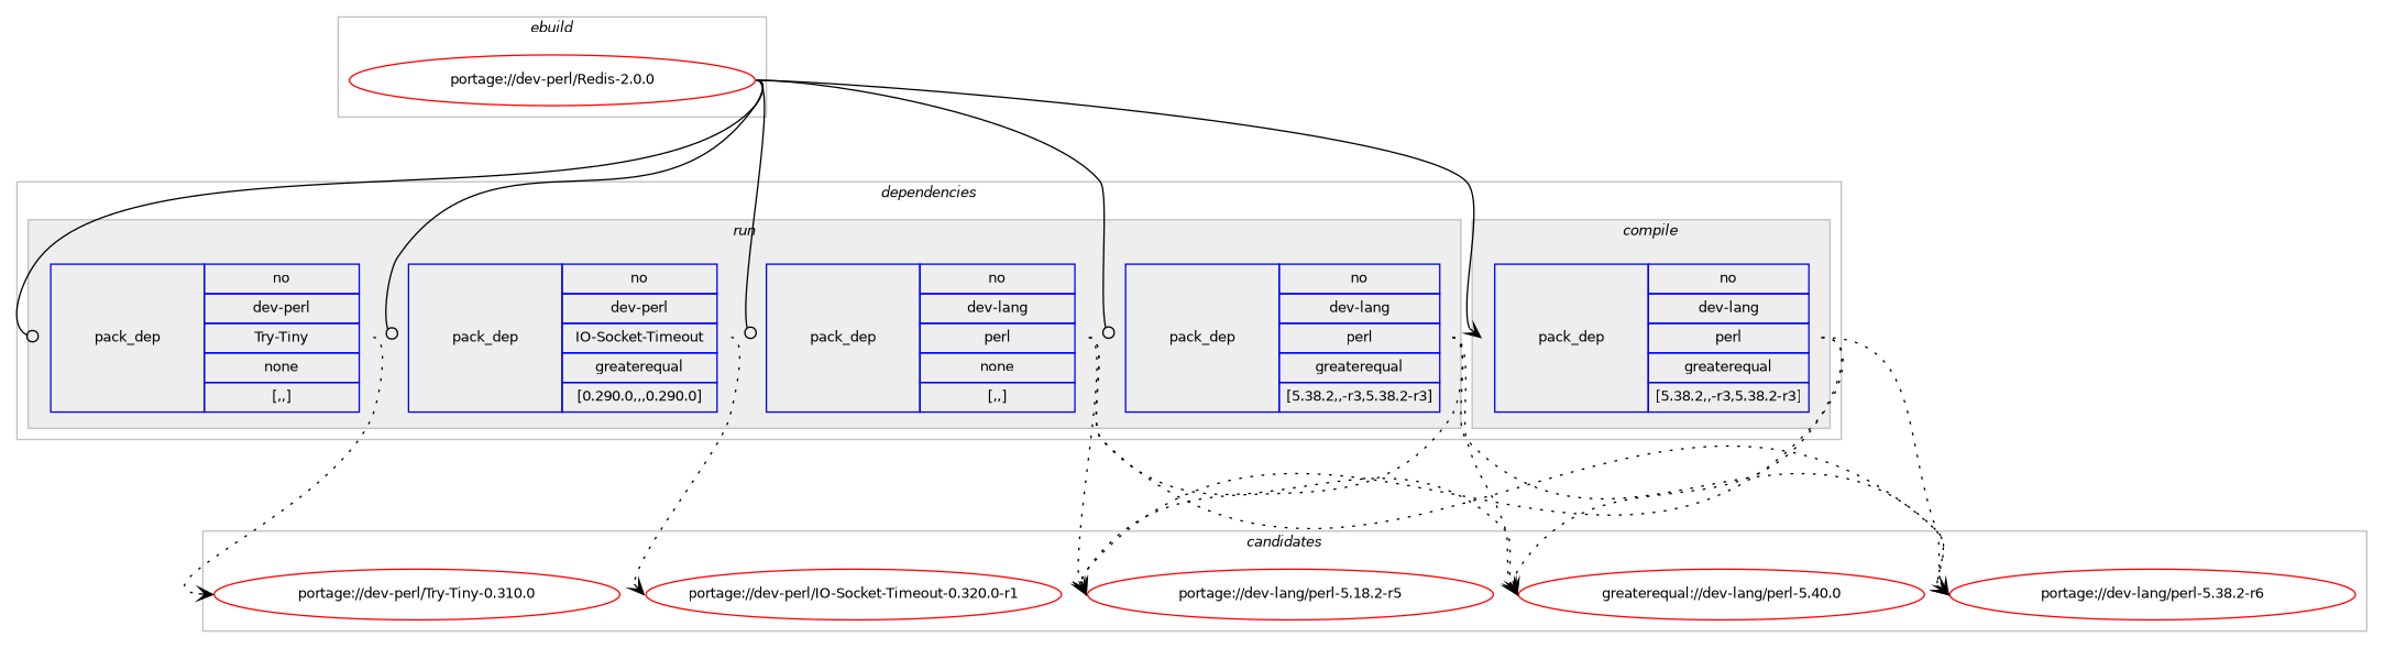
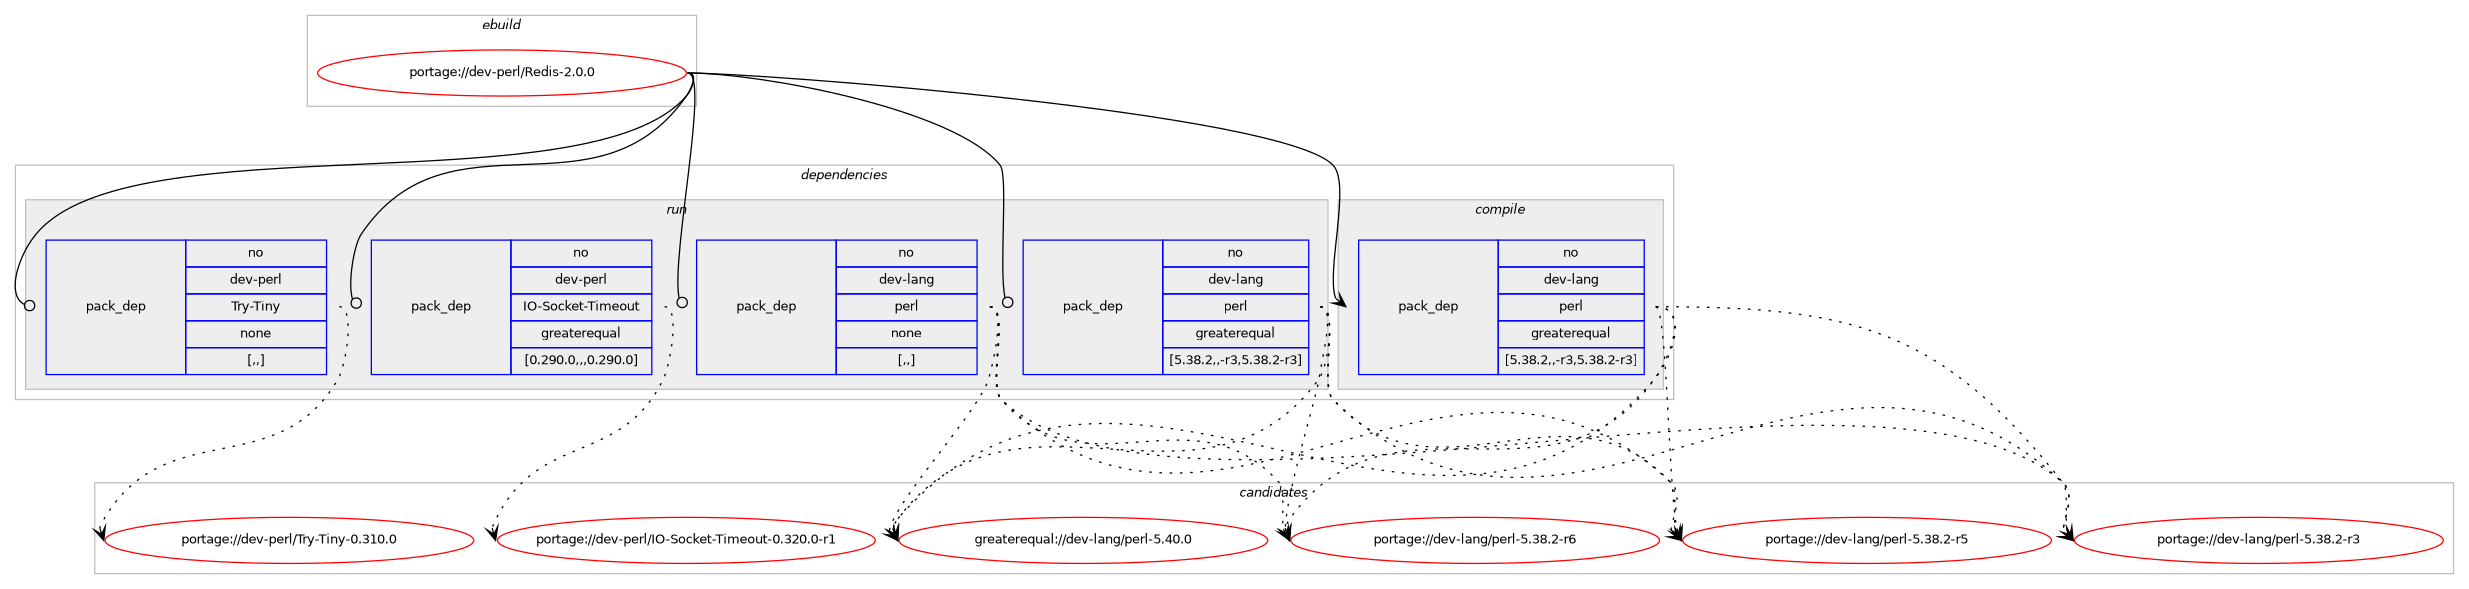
  digraph {
    compound=true
    concentrate=true
    fontname=Helvetica
    fontsize=10
    newrank=true
    rankdir=TB
    ranksep=1.5
    node [color=red fontname=Helvetica fontsize=10]
    edge [arrowhead=vee headport=w style=dotted tailport=e weight=100]
    n1 [label="portage://dev-perl/Redis-2.0.0" width=4]
    n2 [color=blue label=<<TABLE BORDER="0" CELLBORDER="1" CELLSPACING="0" CELLPADDING="4" WIDTH="220"><TR><TD ROWSPAN="6" CELLPADDING="30">pack_dep</TD></TR><TR><TD WIDTH="110">no</TD></TR><TR><TD>dev-lang</TD></TR><TR><TD>perl</TD></TR><TR><TD>greaterequal</TD></TR><TR><TD>[5.38.2,,-r3,5.38.2-r3]</TD></TR></TABLE>> shape=none]
    n3 [color=blue label=<<TABLE BORDER="0" CELLBORDER="1" CELLSPACING="0" CELLPADDING="4" WIDTH="220"><TR><TD ROWSPAN="6" CELLPADDING="30">pack_dep</TD></TR><TR><TD WIDTH="110">no</TD></TR><TR><TD>dev-lang</TD></TR><TR><TD>perl</TD></TR><TR><TD>greaterequal</TD></TR><TR><TD>[5.38.2,,-r3,5.38.2-r3]</TD></TR></TABLE>> shape=none]
    n4 [color=blue label=<<TABLE BORDER="0" CELLBORDER="1" CELLSPACING="0" CELLPADDING="4" WIDTH="220"><TR><TD ROWSPAN="6" CELLPADDING="30">pack_dep</TD></TR><TR><TD WIDTH="110">no</TD></TR><TR><TD>dev-lang</TD></TR><TR><TD>perl</TD></TR><TR><TD>none</TD></TR><TR><TD>[,,]</TD></TR></TABLE>> shape=none]
    n5 [color=blue label=<<TABLE BORDER="0" CELLBORDER="1" CELLSPACING="0" CELLPADDING="4" WIDTH="220"><TR><TD ROWSPAN="6" CELLPADDING="30">pack_dep</TD></TR><TR><TD WIDTH="110">no</TD></TR><TR><TD>dev-perl</TD></TR><TR><TD>IO-Socket-Timeout</TD></TR><TR><TD>greaterequal</TD></TR><TR><TD>[0.290.0,,,0.290.0]</TD></TR></TABLE>> shape=none]
    n6 [color=blue label=<<TABLE BORDER="0" CELLBORDER="1" CELLSPACING="0" CELLPADDING="4" WIDTH="220"><TR><TD ROWSPAN="6" CELLPADDING="30">pack_dep</TD></TR><TR><TD WIDTH="110">no</TD></TR><TR><TD>dev-perl</TD></TR><TR><TD>Try-Tiny</TD></TR><TR><TD>none</TD></TR><TR><TD>[,,]</TD></TR></TABLE>> shape=none]
-   n8 [label="portage://dev-lang/perl-5.18.2-r5" width=4]
+   n7 [label="portage://dev-lang/perl-5.38.2-r3" width=4]
+   n8 [label="portage://dev-lang/perl-5.38.2-r5" width=4]
    n9 [label="portage://dev-lang/perl-5.38.2-r6" width=4]
    n10 [label="greaterequal://dev-lang/perl-5.40.0" width=4]
    n11 [label="portage://dev-perl/IO-Socket-Timeout-0.320.0-r1" width=4]
    n12 [label="portage://dev-perl/Try-Tiny-0.310.0" width=4]
    subgraph cluster_1 {
      color=gray
      label=<<i>ebuild</i>>
      rank=same
      n1
    }
    subgraph cluster_2 {
      color=gray
      label=<<i>dependencies</i>>
      subgraph cluster_3 {
        color=gray
        fillcolor="#eeeeee"
        label=<<i>compile</i>>
        style=filled
        subgraph sub_4 {
          color=gray
          fillcolor="#eeeeee"
          label=<<i>compile</i>>
          style=filled
          n2
        }
      }
      subgraph cluster_5 {
        color=gray
        fillcolor="#eeeeee"
        label=<<i>compile and run</i>>
        style=filled
      }
      subgraph cluster_6 {
        color=gray
        fillcolor="#eeeeee"
        label=<<i>run</i>>
        style=filled
        subgraph sub_7 {
          color=gray
          fillcolor="#eeeeee"
          label=<<i>run</i>>
          style=filled
          n3
        }
        subgraph sub_8 {
          color=gray
          fillcolor="#eeeeee"
          label=<<i>run</i>>
          style=filled
          n4
        }
        subgraph sub_9 {
          color=gray
          fillcolor="#eeeeee"
          label=<<i>run</i>>
          style=filled
          n5
        }
        subgraph sub_10 {
          color=gray
          fillcolor="#eeeeee"
          label=<<i>run</i>>
          style=filled
          n6
        }
      }
    }
    subgraph cluster_11 {
      color=gray
      label=<<i>candidates</i>>
      rank=same
      subgraph sub_12 {
        color=black
        label=<<i>candidates</i>>
        nodesep=1
        rank=same
+       n7
        n8
        n9
        n10
      }
      subgraph sub_13 {
        color=black
        label=<<i>candidates</i>>
        nodesep=1
        rank=same
+       n7
        n8
        n9
        n10
      }
      subgraph sub_14 {
        color=black
        label=<<i>candidates</i>>
        nodesep=1
        rank=same
+       n7
        n8
        n9
        n10
      }
      subgraph sub_15 {
        color=black
        label=<<i>candidates</i>>
        nodesep=1
        rank=same
        n11
      }
      subgraph sub_16 {
        color=black
        label=<<i>candidates</i>>
        nodesep=1
        rank=same
        n12
      }
    }
    n1 -> n2 [style=solid weight=20]
    n1 -> n3 [arrowhead=odot style=solid weight=20]
    n1 -> n4 [arrowhead=odot style=solid weight=20]
    n1 -> n5 [arrowhead=odot style=solid weight=20]
    n1 -> n6 [arrowhead=odot style=solid weight=20]
+   n2 -> n7
    n2 -> n8
    n2 -> n9
    n2 -> n10
+   n3 -> n7
    n3 -> n8
    n3 -> n9
    n3 -> n10
+   n4 -> n7
    n4 -> n8
    n4 -> n9
    n4 -> n10
    n5 -> n11
    n6 -> n12
  }
